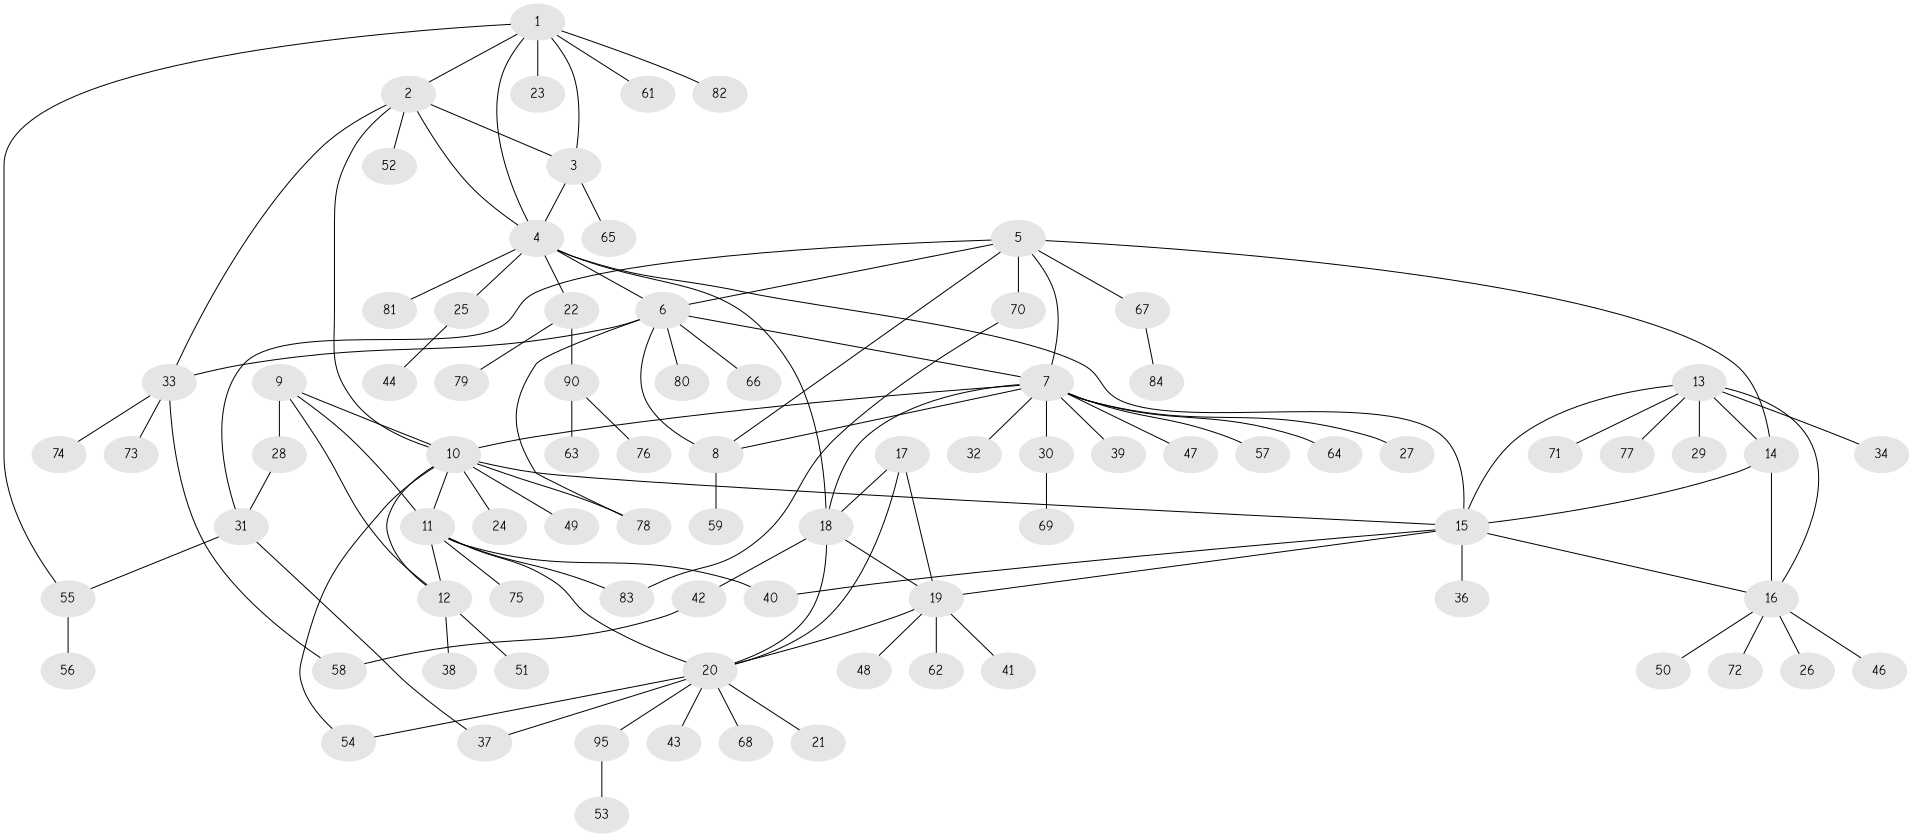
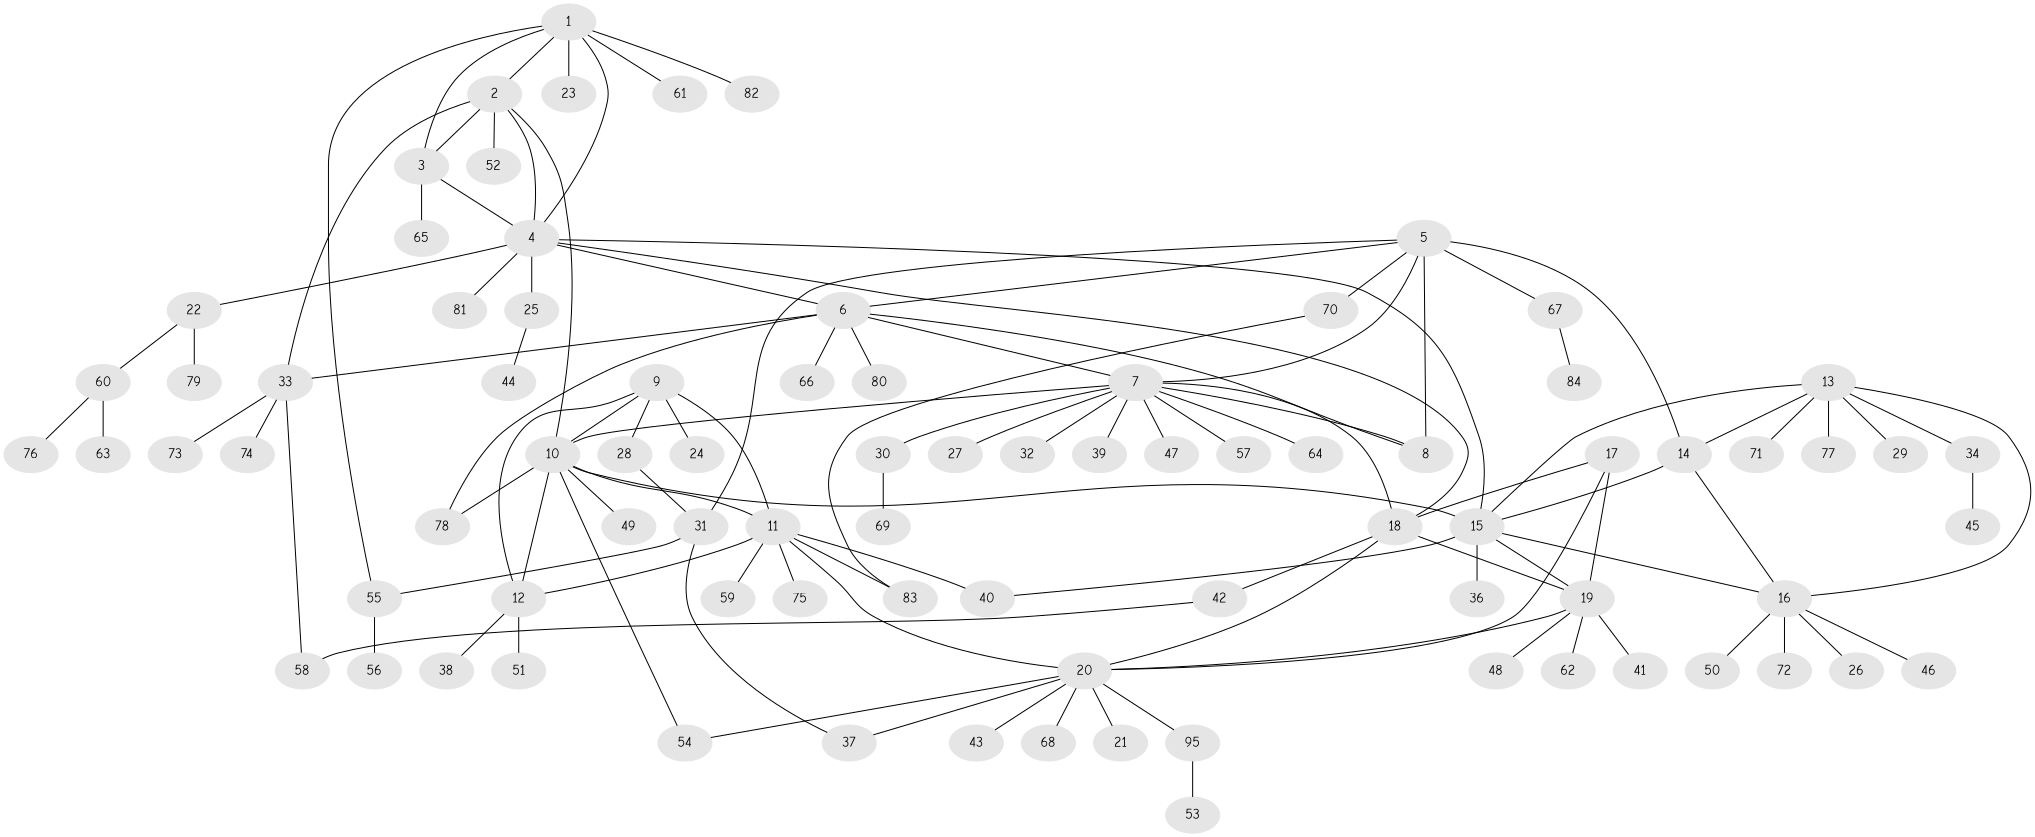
  graph {
    fontname="Comic Neue"
    node [color=gray90 fontname="Comic Neue" style=filled]
    edge [fontname="Comic Neue"]
    1
    2
    3
    4
    23
    55
    61
    82
    10
    33
    52
    65
    6
    15
    18
    22
    25
    81
    56
    78
    11
    12
    24
    49
    54
    58
    73
    74
    7
    8
    66
    80
    40
    16
    19
    36
    20
    42
-   60 [label=90]
+   60
    79
    44
    5
    14
    31
    67
    70
    27
    30
    32
    39
    47
    57
    64
    37
    84
    83
    69
    9
    28
    59
    75
    38
    51
    21
    n65 [label=95]
    43
    68
    13
    29
    34
    71
    77
    26
    46
    50
    72
+   45
    41
    48
    62
    17
    53
    63
    76
    1 -- 2
    1 -- 3
    1 -- 4
    1 -- 23
    1 -- 55
    1 -- 61
    1 -- 82
    2 -- 3
    2 -- 4
    2 -- 10
    2 -- 33
    2 -- 52
    3 -- 4
    3 -- 65
    4 -- 6
    4 -- 15
    4 -- 18
    4 -- 22
    4 -- 25
    4 -- 81
    55 -- 56
    10 -- 15
    10 -- 78
    10 -- 11
    10 -- 12
-   10 -- 24
+   9 -- 24
    10 -- 49
    10 -- 54
    33 -- 58
    33 -- 73
    33 -- 74
    6 -- 33
    6 -- 78
    6 -- 7
    6 -- 8
    6 -- 66
    6 -- 80
    15 -- 40
    15 -- 16
    15 -- 19
    15 -- 36
    18 -- 19
    18 -- 20
    18 -- 42
    22 -- 60
    22 -- 79
    25 -- 44
    11 -- 12
    11 -- 40
    11 -- 20
    11 -- 83
-   8 -- 59
+   11 -- 59
    11 -- 75
    12 -- 38
    12 -- 51
    7 -- 10
    7 -- 18
    7 -- 8
    7 -- 27
    7 -- 30
    7 -- 32
    7 -- 39
    7 -- 47
    7 -- 57
    7 -- 64
    16 -- 26
    16 -- 46
    16 -- 50
    16 -- 72
    19 -- 20
    19 -- 41
    19 -- 48
    19 -- 62
    20 -- 54
    20 -- 37
    20 -- 21
    20 -- n65
    20 -- 43
    20 -- 68
    42 -- 58
    60 -- 63
    60 -- 76
    5 -- 6
    5 -- 7
    5 -- 8
    5 -- 14
    5 -- 31
    5 -- 67
    5 -- 70
    14 -- 15
    14 -- 16
    31 -- 55
    31 -- 37
    67 -- 84
    70 -- 83
    30 -- 69
    9 -- 10
    9 -- 11
    9 -- 12
    9 -- 28
    28 -- 31
    n65 -- 53
    13 -- 15
    13 -- 16
    13 -- 14
    13 -- 29
    13 -- 34
    13 -- 71
    13 -- 77
+   34 -- 45
    17 -- 18
    17 -- 19
    17 -- 20
  }
